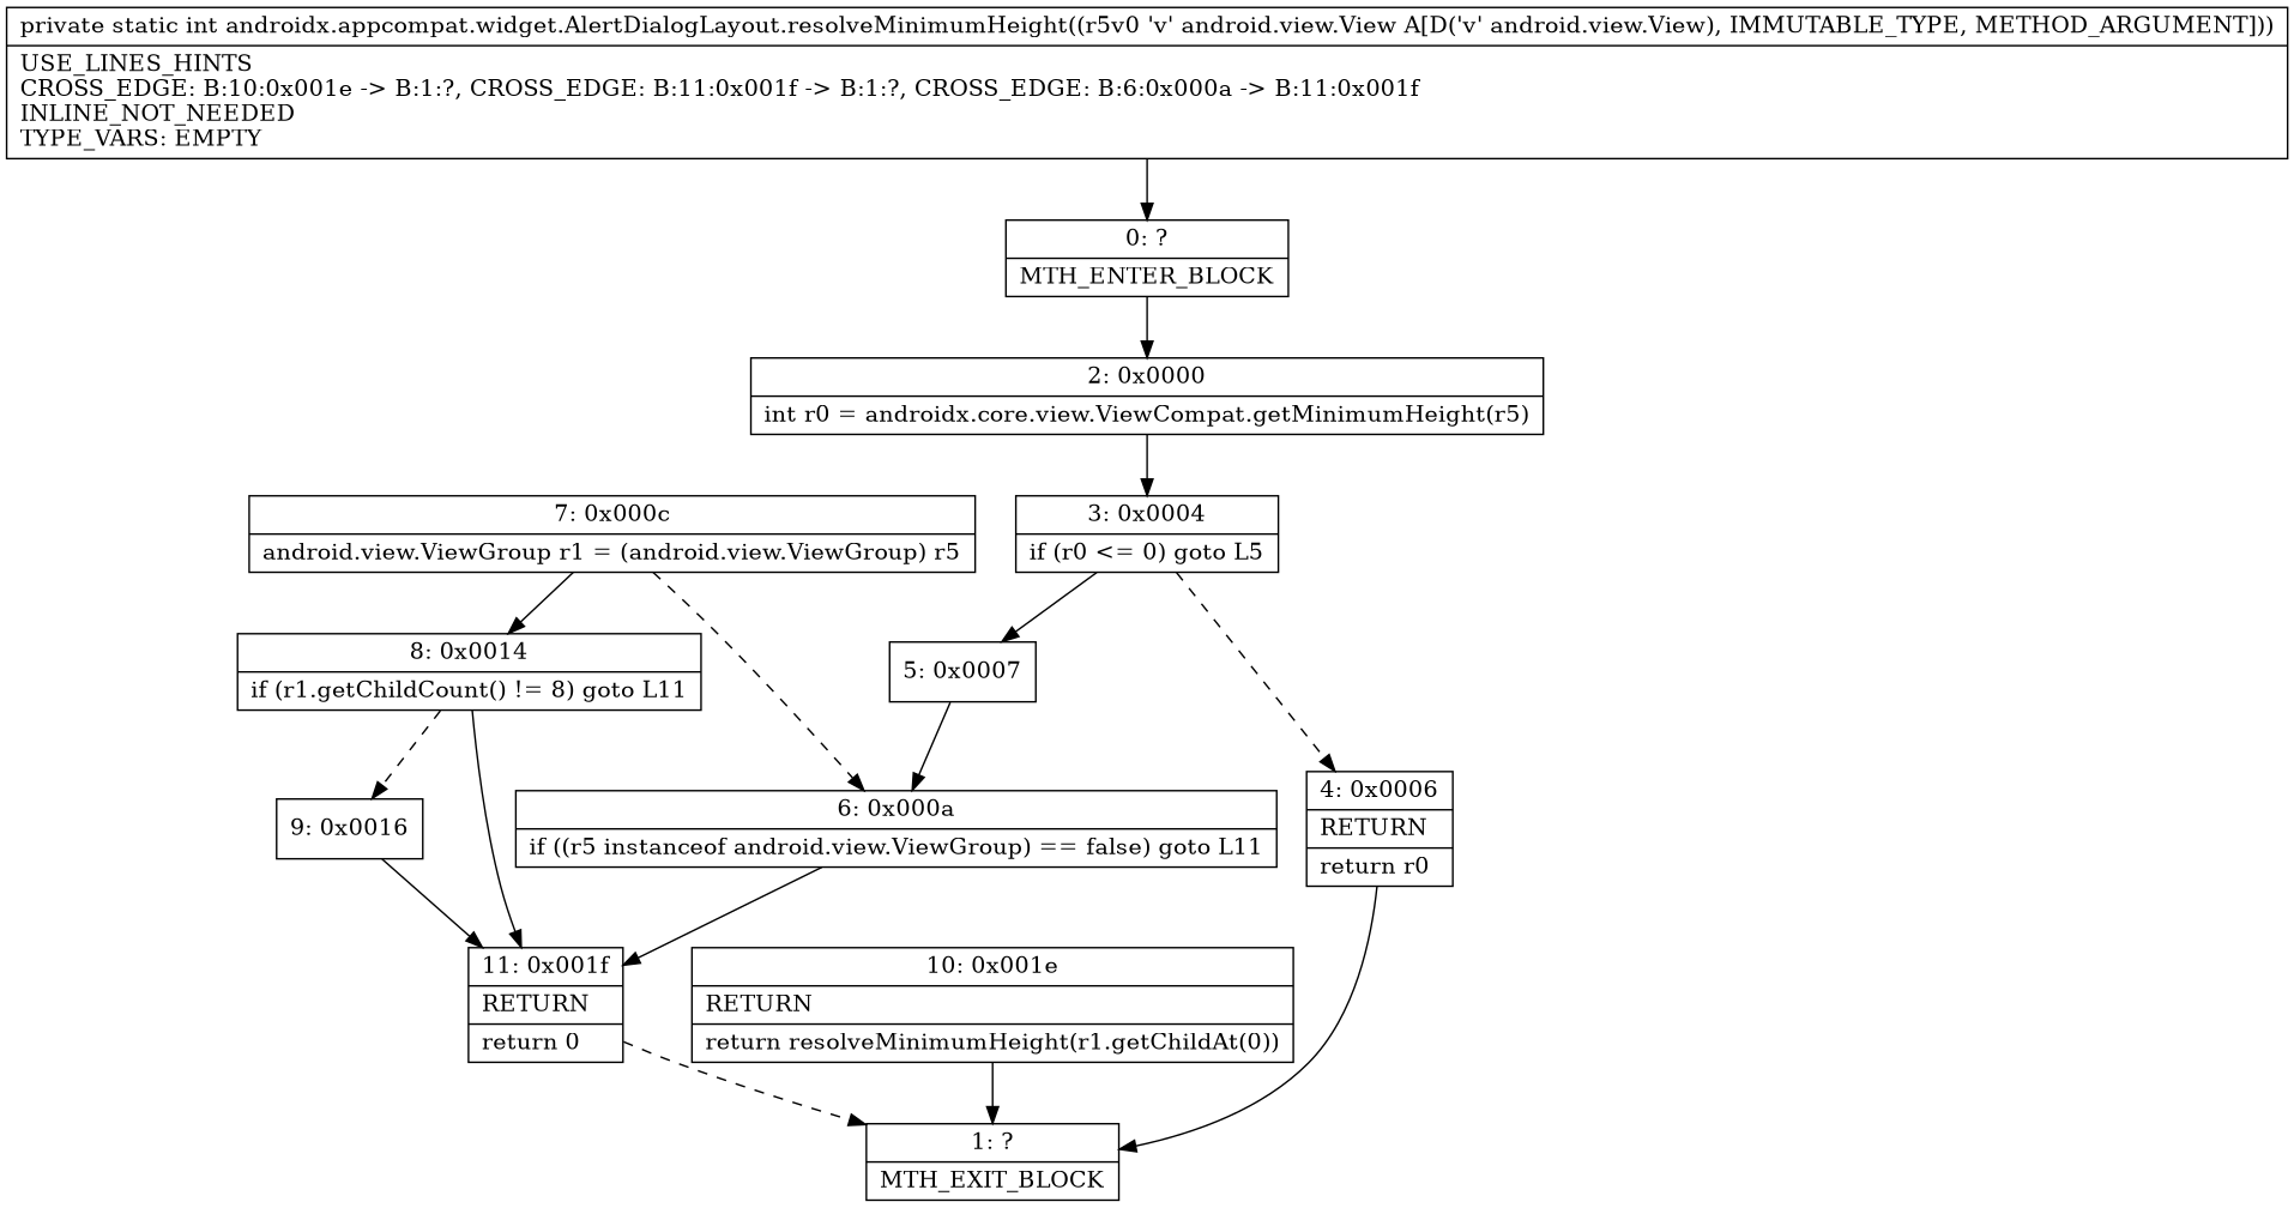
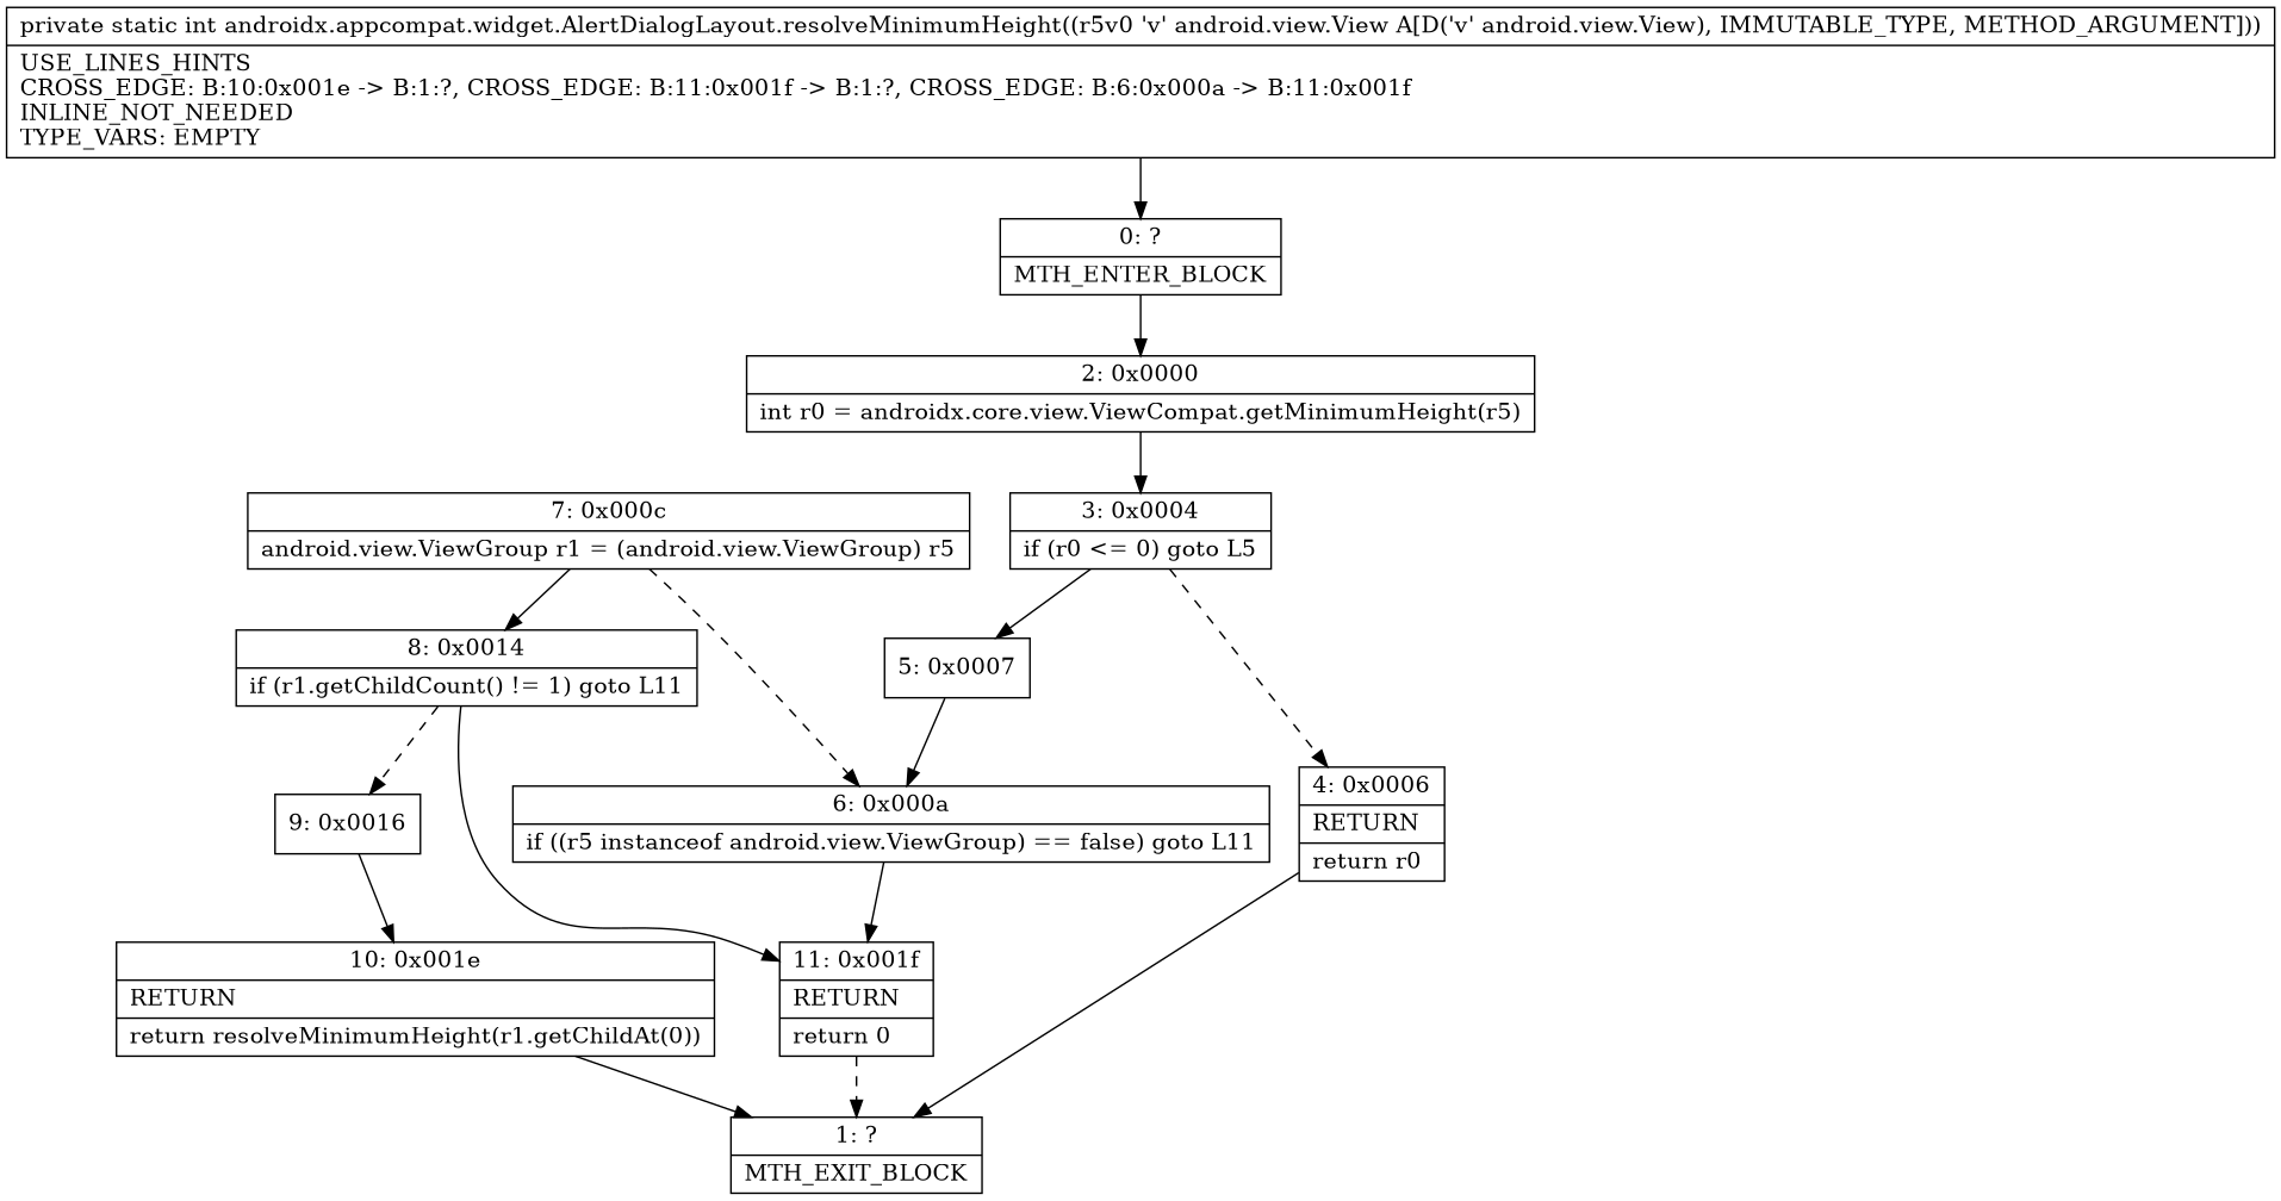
  digraph {
    node [shape=record]
    n1 [label="{0\:\ ?|MTH_ENTER_BLOCK\l}"]
    n2 [label="{2\:\ 0x0000|int r0 = androidx.core.view.ViewCompat.getMinimumHeight(r5)\l}"]
    n3 [label="{3\:\ 0x0004|if (r0 \<= 0) goto L5\l}"]
    n4 [label="{4\:\ 0x0006|RETURN\l|return r0\l}"]
    n5 [label="{5\:\ 0x0007}"]
    n6 [label="{1\:\ ?|MTH_EXIT_BLOCK\l}"]
    n7 [label="{6\:\ 0x000a|if ((r5 instanceof android.view.ViewGroup) == false) goto L11\l}"]
    n8 [label="{11\:\ 0x001f|RETURN\l|return 0\l}"]
    n9 [label="{7\:\ 0x000c|android.view.ViewGroup r1 = (android.view.ViewGroup) r5\l}"]
-   n10 [label="{8\:\ 0x0014|if (r1.getChildCount() != 8) goto L11\l}"]
+   n10 [label="{8\:\ 0x0014|if (r1.getChildCount() != 1) goto L11\l}"]
    n11 [label="{9\:\ 0x0016}"]
    n12 [label="{10\:\ 0x001e|RETURN\l|return resolveMinimumHeight(r1.getChildAt(0))\l}"]
    n13 [label="{private static int androidx.appcompat.widget.AlertDialogLayout.resolveMinimumHeight((r5v0 'v' android.view.View A[D('v' android.view.View), IMMUTABLE_TYPE, METHOD_ARGUMENT]))  | USE_LINES_HINTS\lCROSS_EDGE: B:10:0x001e \-\> B:1:?, CROSS_EDGE: B:11:0x001f \-\> B:1:?, CROSS_EDGE: B:6:0x000a \-\> B:11:0x001f\lINLINE_NOT_NEEDED\lTYPE_VARS: EMPTY\l}"]
    n1 -> n2
    n2 -> n3
    n3 -> n4 [style=dashed]
    n3 -> n5
    n4 -> n6
    n5 -> n7
    n7 -> n8
    n8 -> n6 [style=dashed]
    n9 -> n7 [style=dashed]
    n9 -> n10
    n10 -> n8
    n10 -> n11 [style=dashed]
-   n11 -> n8
+   n11 -> n12
    n12 -> n6
    n13 -> n1
  }
